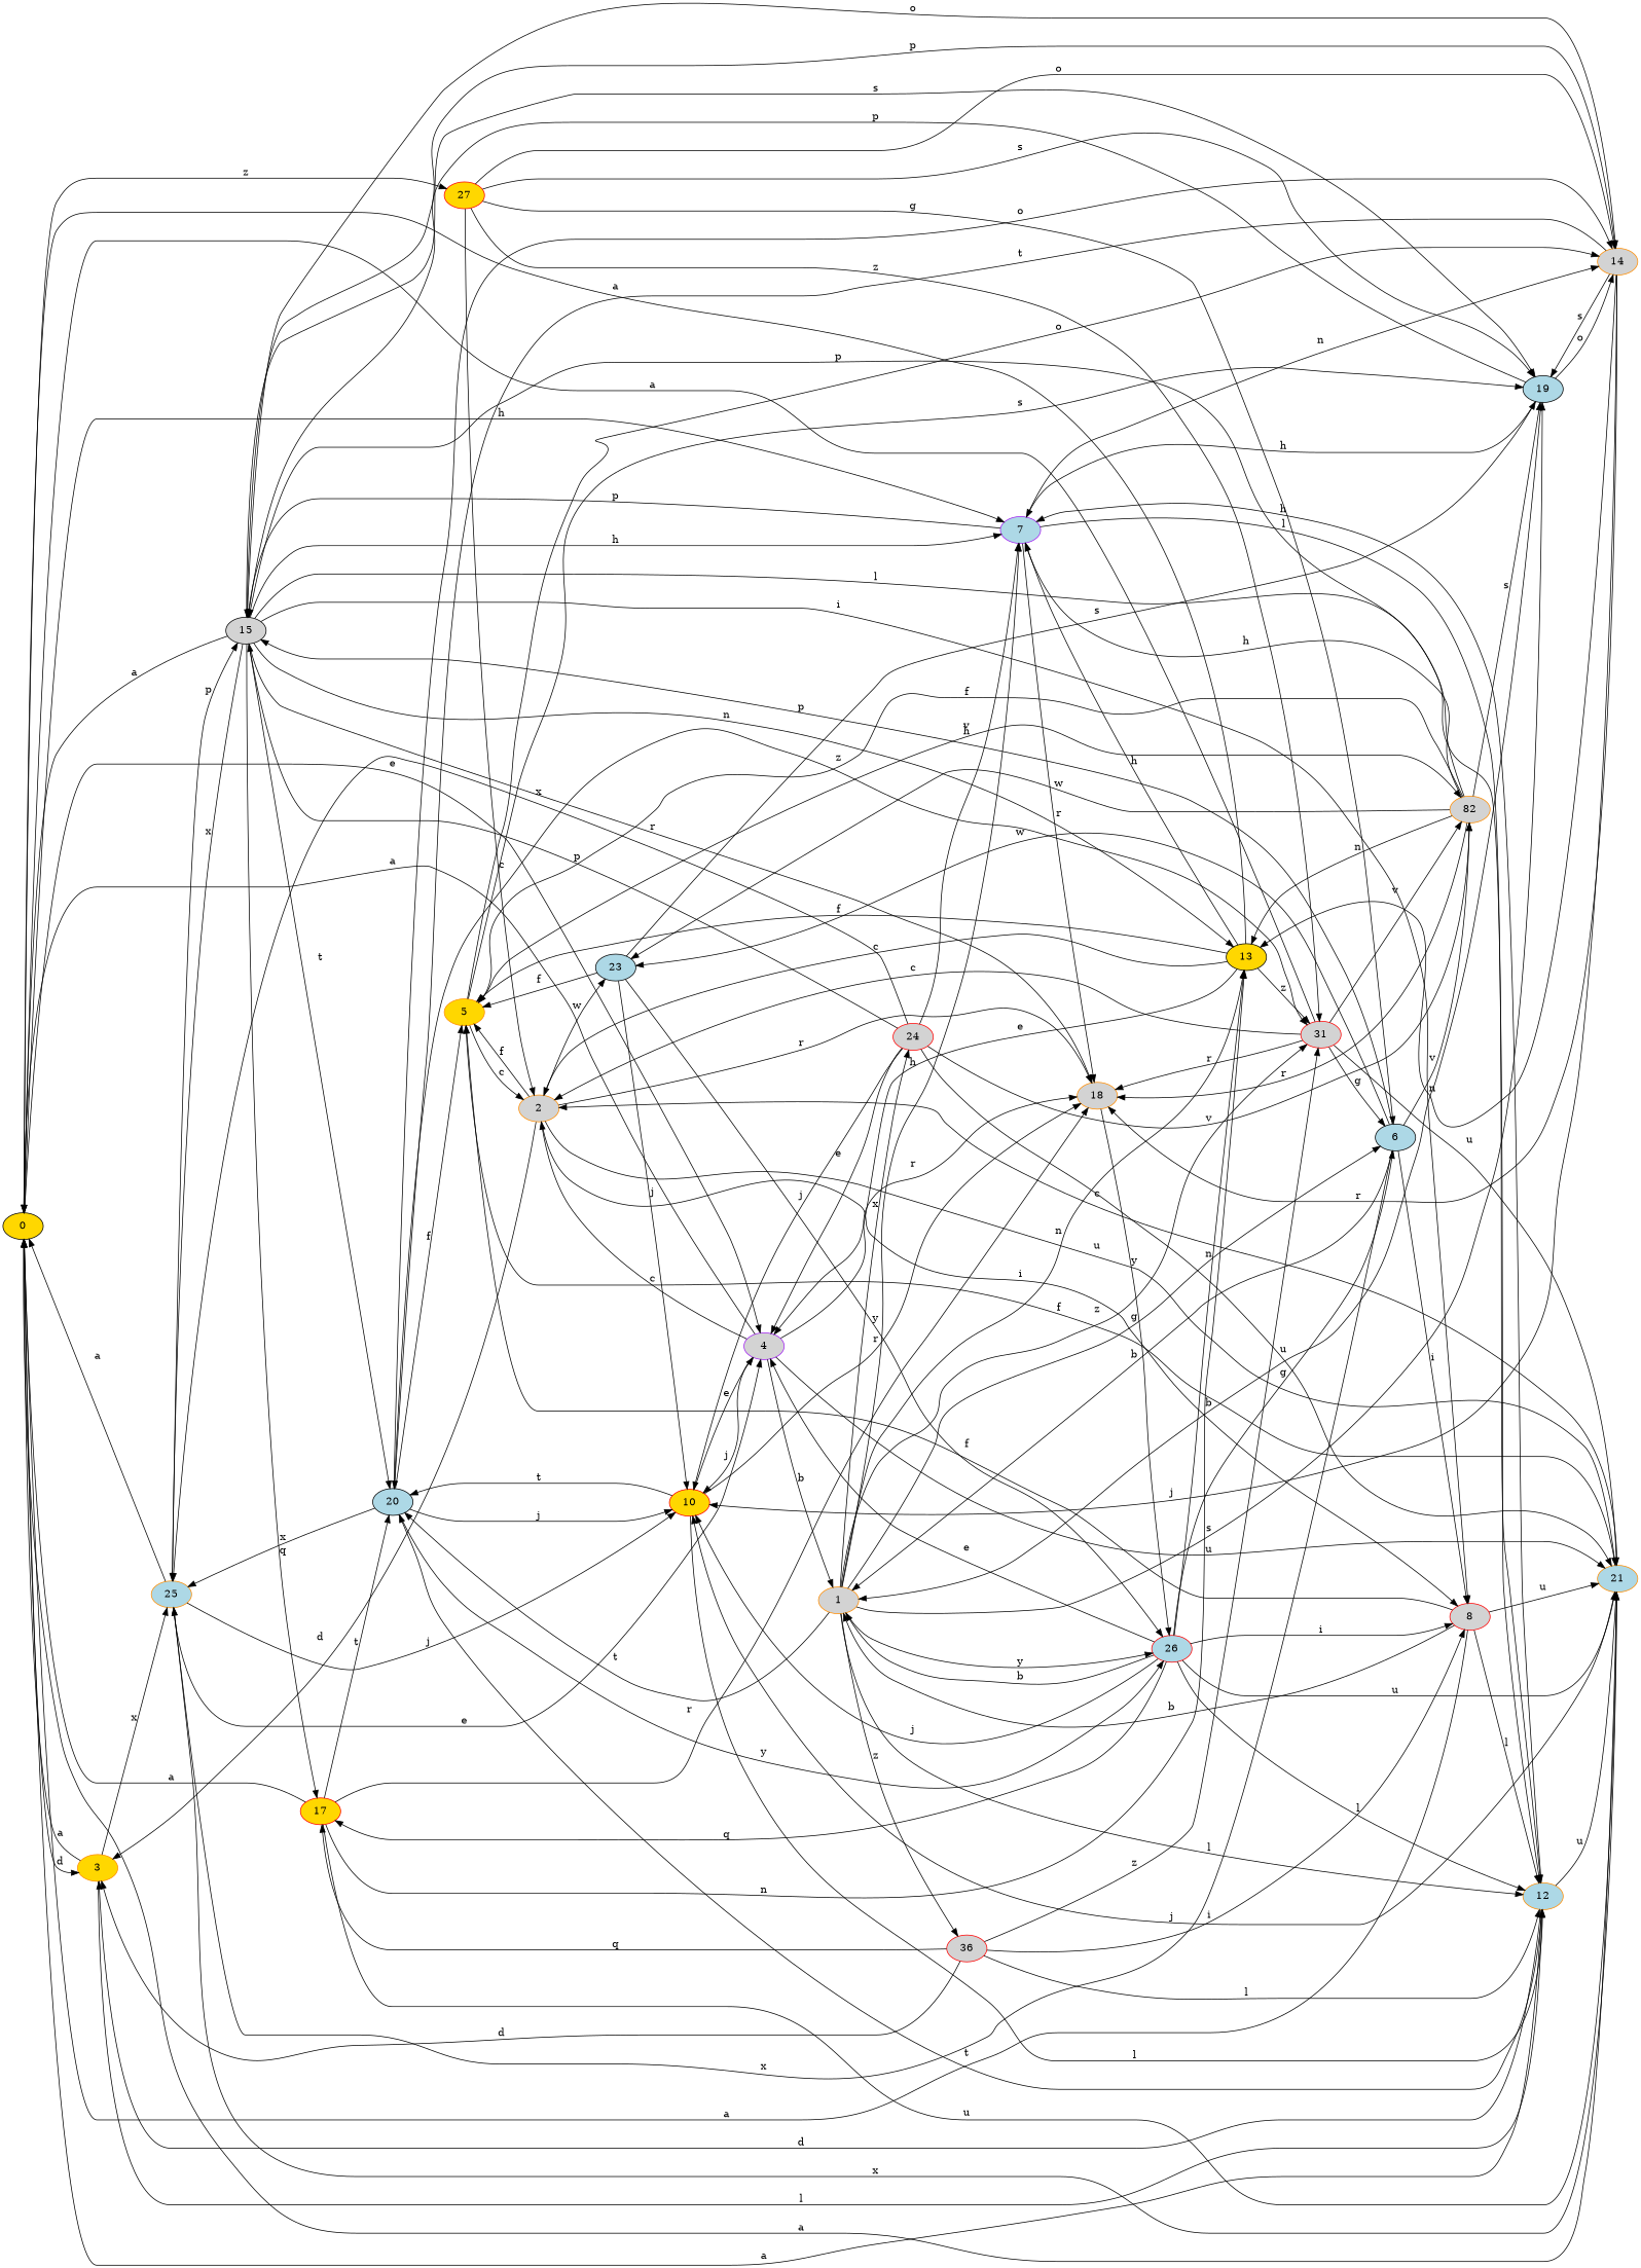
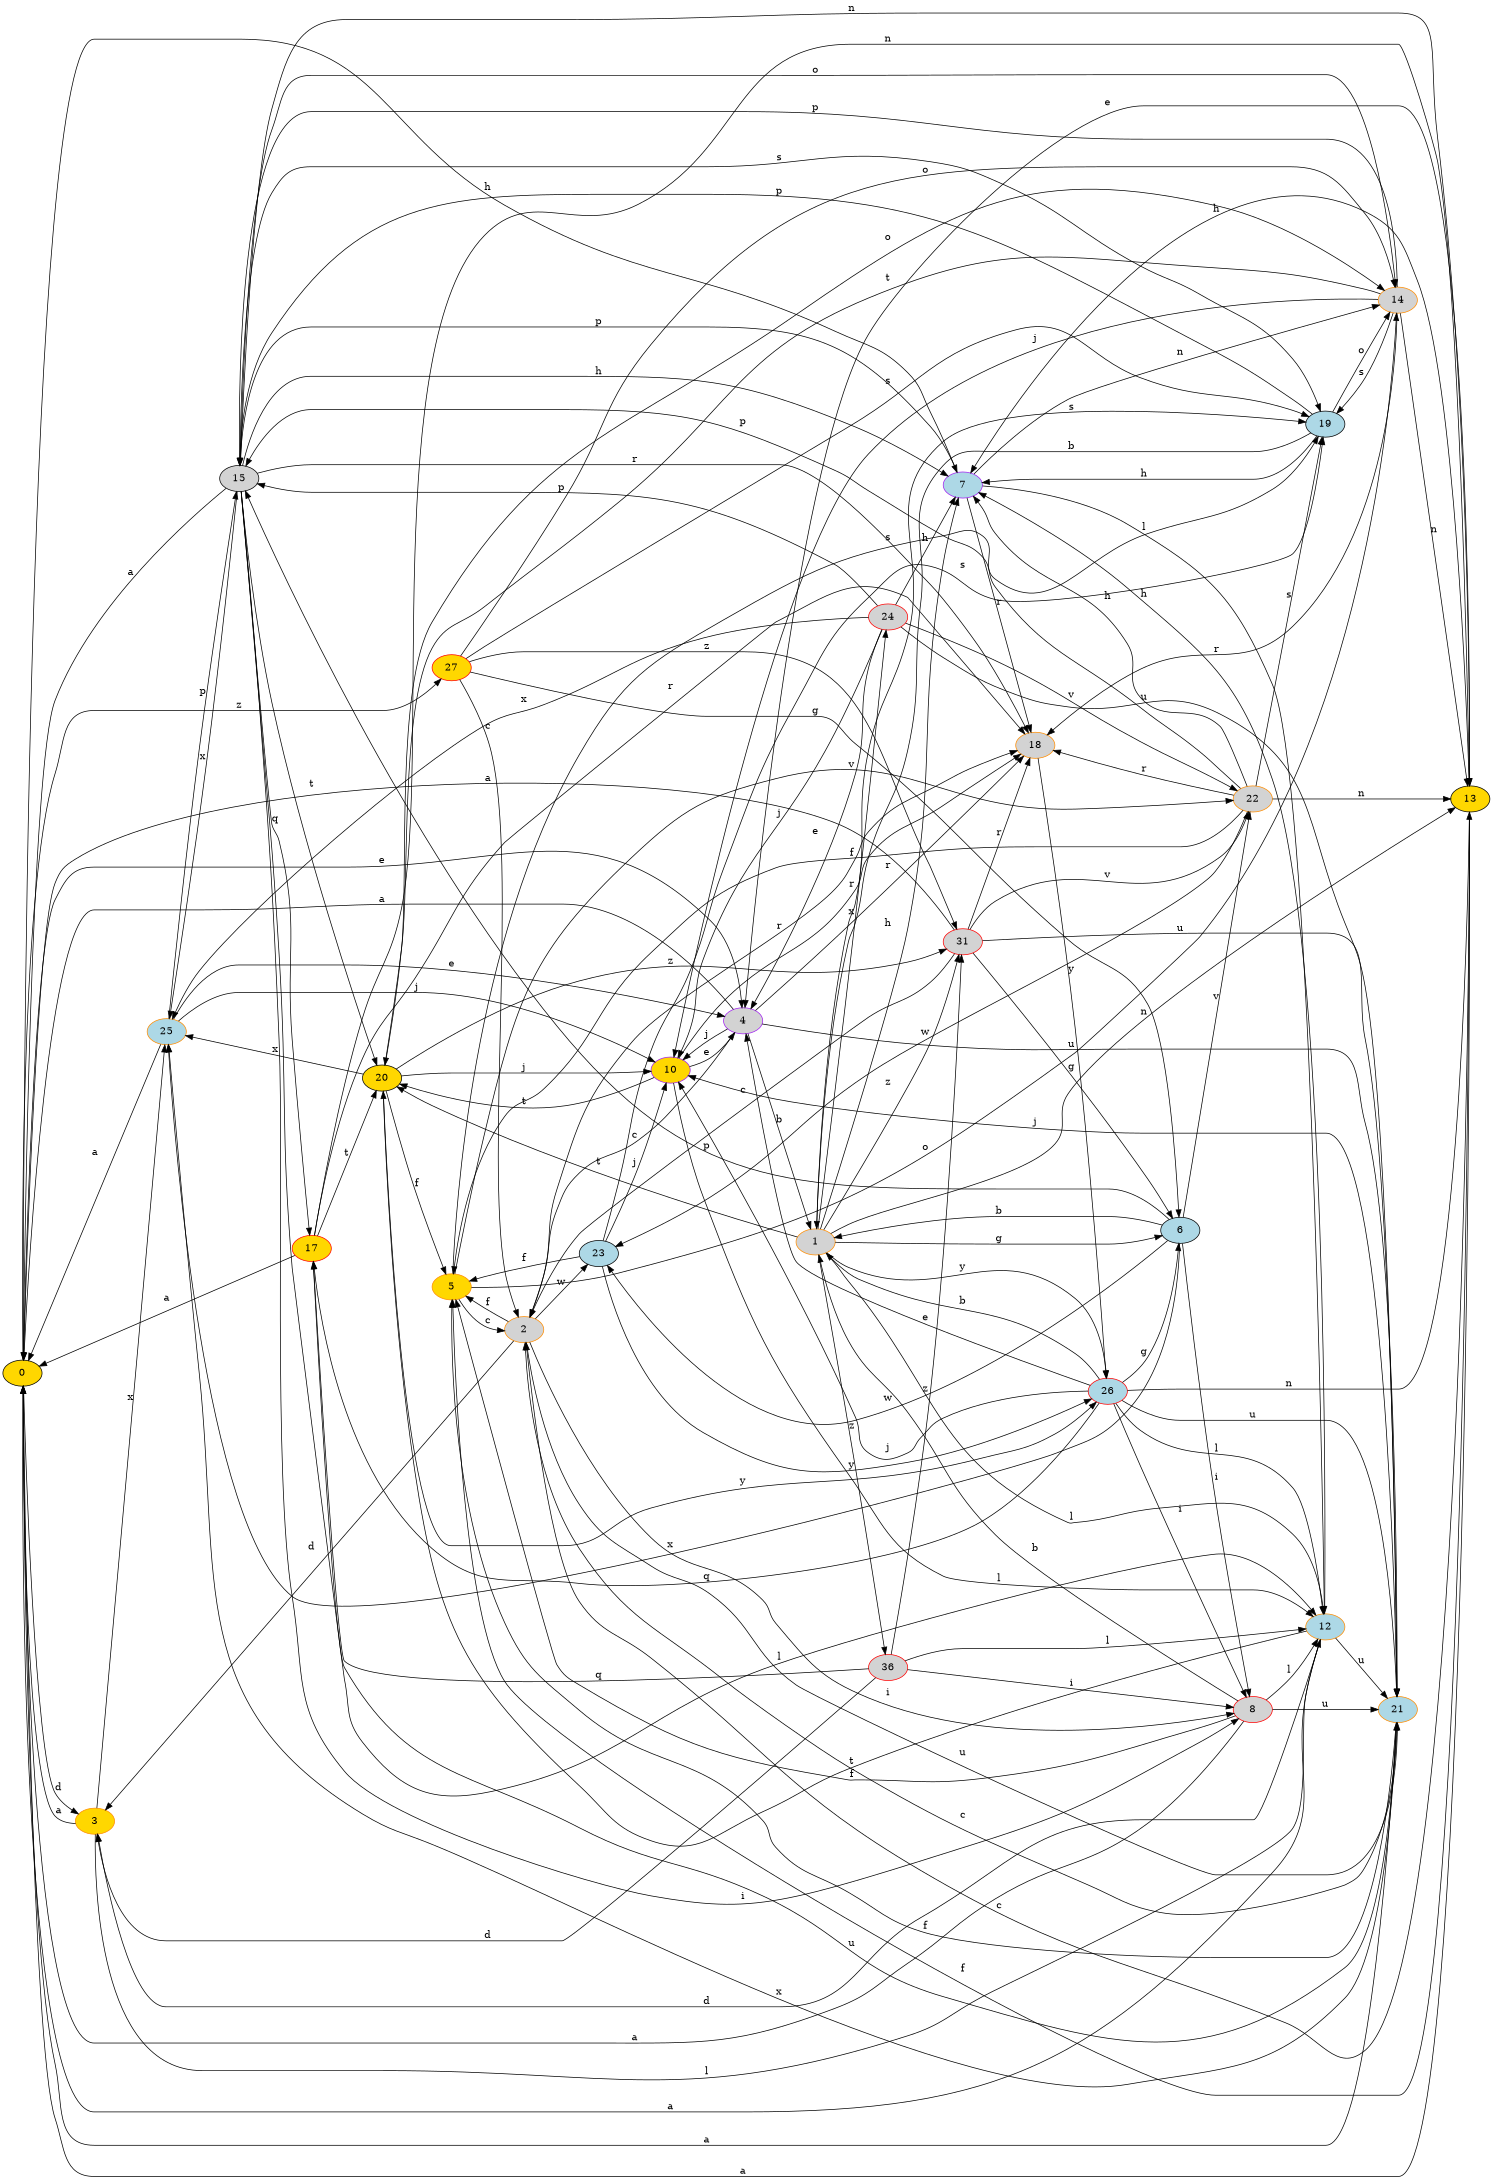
  strict digraph {
    rankdir=LR
    node [color=darkorange fillcolor=lightgrey style=filled]
    0 [color=black fillcolor=gold]
    3 [fillcolor=gold]
    4 [color=purple]
    7 [color=purple fillcolor=lightblue]
    27 [color=red fillcolor=gold]
    12 [fillcolor=lightblue]
    25 [fillcolor=lightblue]
    1
    2
    18
    21 [fillcolor=lightblue]
-   10 [color=red fillcolor=gold]
+   10 [color=purple fillcolor=gold]
    14
    15 [color=black]
    6 [color=black fillcolor=lightblue]
    19 [color=black fillcolor=lightblue]
    31 [color=red]
    13 [color=black fillcolor=gold]
-   20 [color=black fillcolor=lightblue]
+   20 [color=black fillcolor=gold]
    24 [color=red]
    26 [color=red fillcolor=lightblue]
    n22 [color=red label=36]
    8 [color=red]
    23 [color=black fillcolor=lightblue]
-   22 [label=82]
+   22
    5 [fillcolor=gold]
    17 [color=red fillcolor=gold]
    0 -> 3 [label=d]
    0 -> 4 [label=e]
    0 -> 7 [label=h]
    0 -> 27 [label=z]
    3 -> 0 [label=a]
    3 -> 12 [label=l]
    3 -> 25 [label=x]
    4 -> 0 [label=a]
    4 -> 1 [label=b]
    4 -> 2 [label=c]
    4 -> 18 [label=r]
    4 -> 21 [label=u]
    4 -> 10 [label=j]
    7 -> 12 [label=l]
    7 -> 18 [label=r]
    7 -> 14 [label=n]
    7 -> 15 [label=p]
    27 -> 2 [label=c]
    27 -> 14 [label=o]
    27 -> 6 [label=g]
    27 -> 19 [label=s]
    27 -> 31 [label=z]
    12 -> 0 [label=a]
    12 -> 3 [label=d]
    12 -> 7 [label=h]
    12 -> 21 [label=u]
    12 -> 20 [label=t]
    25 -> 0 [label=a]
    25 -> 4 [label=e]
    25 -> 10 [label=j]
    25 -> 15 [label=p]
    1 -> 7 [label=h]
    1 -> 12 [label=l]
    1 -> 6 [label=g]
    1 -> 19 [label=s]
    1 -> 31 [label=z]
    1 -> 13 [label=n]
    1 -> 20 [label=t]
    1 -> 24 [label=x]
    1 -> 26 [label=y]
    1 -> n22 [label=z]
    2 -> 3 [label=d]
    2 -> 18 [label=r]
    2 -> 21 [label=u]
    2 -> 8 [label=i]
    2 -> 23 [label=w]
    2 -> 5 [label=f]
    18 -> 26 [label=y]
    21 -> 0 [label=a]
    21 -> 25 [label=x]
    21 -> 2 [label=c]
    21 -> 10 [label=j]
    21 -> 5 [label=f]
    10 -> 4 [label=e]
    10 -> 12 [label=l]
    10 -> 18 [label=r]
    10 -> 20 [label=t]
    14 -> 18 [label=r]
    14 -> 10 [label=j]
    14 -> 15 [label=p]
    14 -> 19 [label=s]
    14 -> 13 [label=n]
    14 -> 20 [label=t]
    15 -> 0 [label=a]
    15 -> 7 [label=h]
    15 -> 12 [label=l]
    15 -> 25 [label=x]
    15 -> 18 [label=r]
    15 -> 14 [label=o]
    15 -> 19 [label=s]
    15 -> 13 [label=n]
    15 -> 20 [label=t]
    15 -> 8 [label=i]
    15 -> 17 [label=q]
    6 -> 25 [label=x]
    6 -> 1 [label=b]
    6 -> 15 [label=p]
    6 -> 8 [label=i]
    6 -> 23 [label=w]
    6 -> 22 [label=v]
    19 -> 7 [label=h]
    19 -> 1 [label=b]
    19 -> 14 [label=o]
    19 -> 15 [label=p]
    31 -> 0 [label=a]
    31 -> 2 [label=c]
    31 -> 18 [label=r]
    31 -> 21 [label=u]
    31 -> 6 [label=g]
    31 -> 22 [label=v]
    13 -> 0 [label=a]
    13 -> 4 [label=e]
    13 -> 7 [label=h]
    13 -> 2 [label=c]
-   13 -> 31 [label=z]
    13 -> 5 [label=f]
    20 -> 25 [label=x]
    20 -> 10 [label=j]
    20 -> 14 [label=o]
    20 -> 31 [label=z]
    20 -> 26 [label=y]
    20 -> 5 [label=f]
    24 -> 4 [label=e]
    24 -> 7 [label=h]
    24 -> 25 [label=x]
    24 -> 21 [label=u]
    24 -> 10 [label=j]
    24 -> 15 [label=p]
    24 -> 22 [label=v]
    26 -> 4 [label=e]
    26 -> 12 [label=l]
    26 -> 1 [label=b]
    26 -> 21 [label=u]
    26 -> 10 [label=j]
    26 -> 6 [label=g]
    26 -> 13 [label=n]
    26 -> 8 [label=i]
    26 -> 17 [label=q]
    n22 -> 3 [label=d]
    n22 -> 12 [label=l]
    n22 -> 31 [label=z]
    n22 -> 8 [label=i]
    n22 -> 17 [label=q]
    8 -> 0 [label=a]
    8 -> 12 [label=l]
    8 -> 1 [label=b]
    8 -> 21 [label=u]
    8 -> 5 [label=f]
    23 -> 10 [label=j]
    23 -> 19 [label=s]
    23 -> 26 [label=y]
    23 -> 5 [label=f]
    22 -> 7 [label=h]
    22 -> 18 [label=r]
    22 -> 15 [label=p]
    22 -> 19 [label=s]
    22 -> 13 [label=n]
    22 -> 23 [label=w]
    22 -> 5 [label=f]
    5 -> 2 [label=c]
    5 -> 14 [label=o]
    5 -> 19 [label=s]
    5 -> 22 [label=v]
    17 -> 0 [label=a]
    17 -> 18 [label=r]
    17 -> 21 [label=u]
    17 -> 13 [label=n]
    17 -> 20 [label=t]
  }
